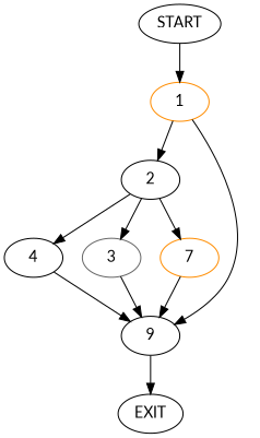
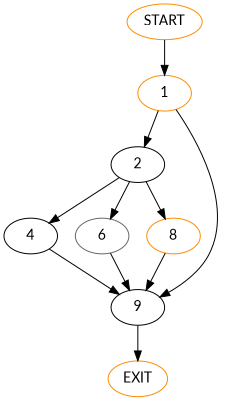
  digraph {
    fontname=Lato
    node [color=black fontname=Lato]
    edge [fontname=Lato]
-   n1 [label=START]
+   n1 [color=darkorange label=START]
    1 [color=darkorange]
    2
    n4 [label=9]
-   n5 [label=EXIT]
+   n5 [color=darkorange label=EXIT]
    4
-   6 [color=gray40 label=3]
-   7 [color=darkorange]
+   6 [color=gray40]
+   7 [color=darkorange label=8]
    n1 -> 1
    1 -> 2
    1 -> n4
    2 -> 4
    2 -> 6
    2 -> 7
    n4 -> n5
    4 -> n4
    6 -> n4
    7 -> n4
  }
